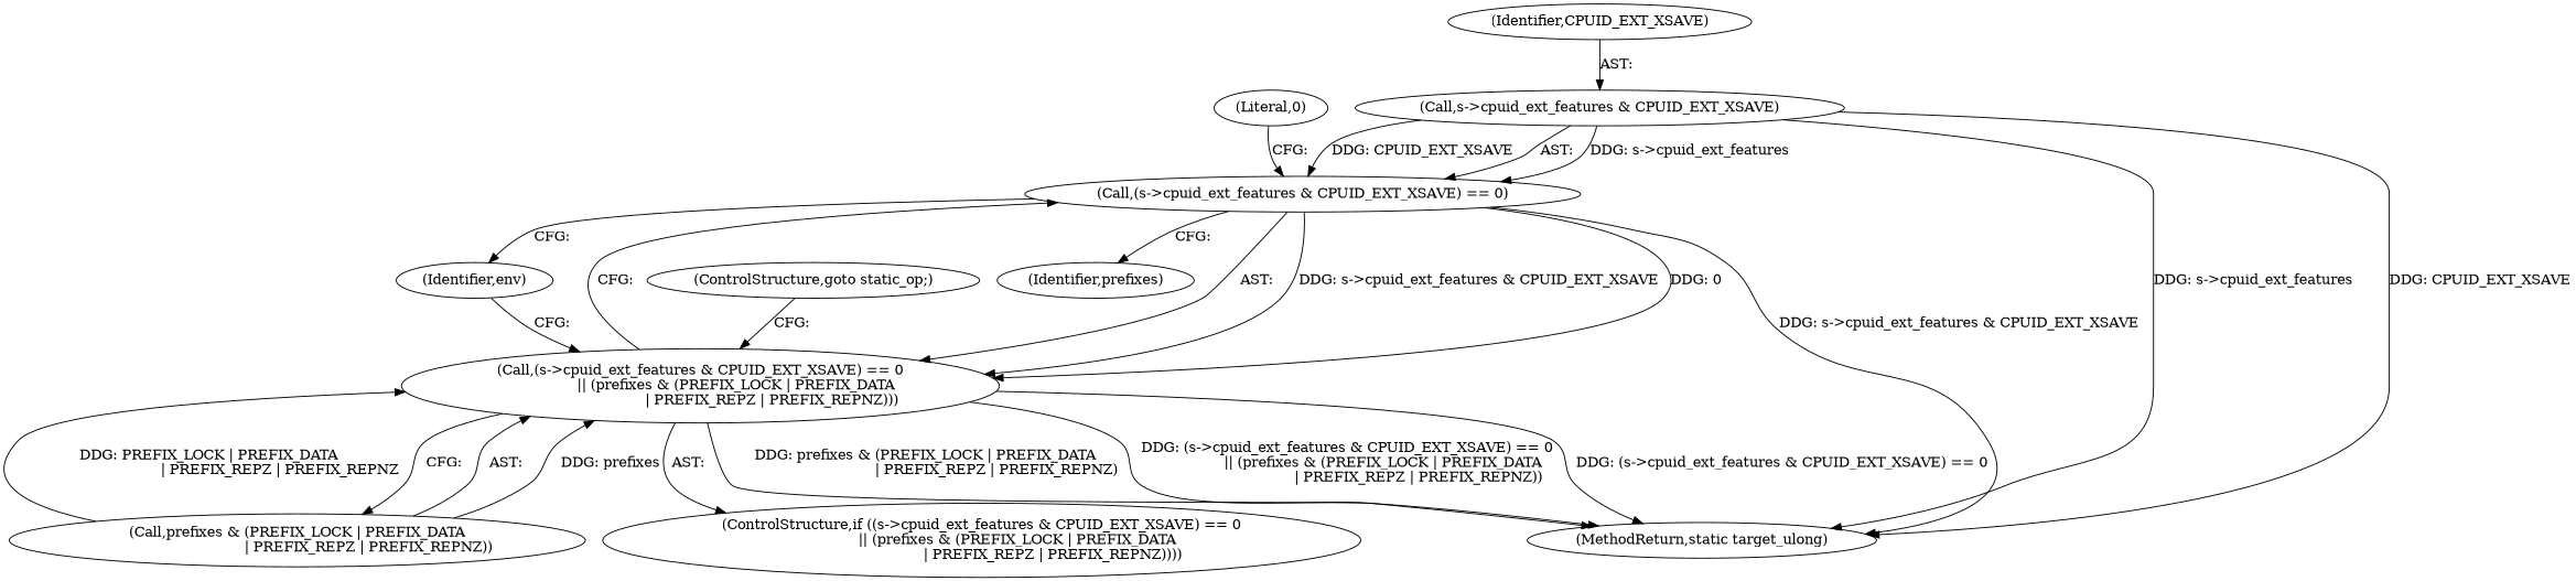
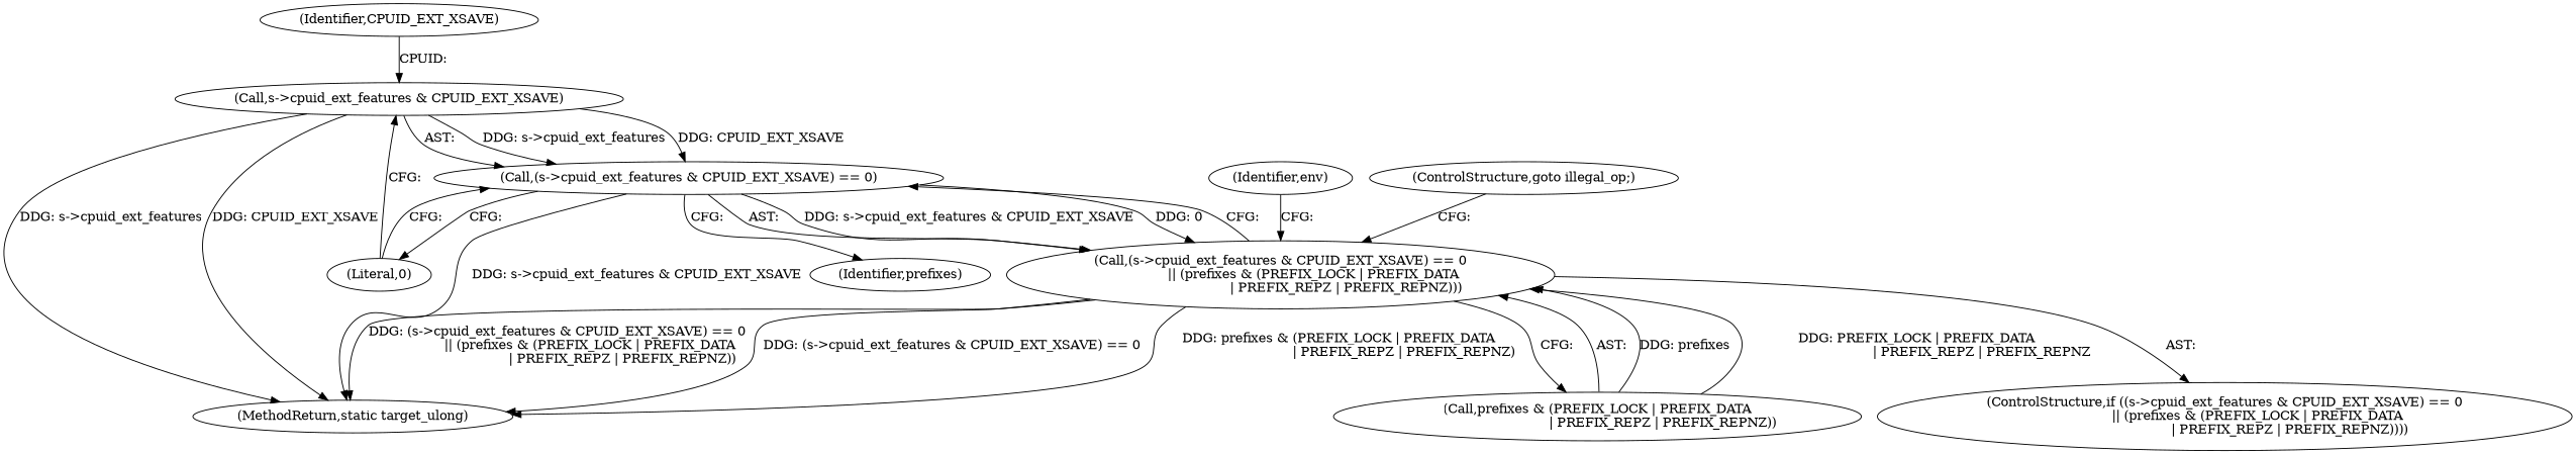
  digraph {
    n1 [label="(Call,s->cpuid_ext_features & CPUID_EXT_XSAVE)"]
    n2 [label="(Call,(s->cpuid_ext_features & CPUID_EXT_XSAVE) == 0)"]
    n3 [label="(MethodReturn,static target_ulong)"]
    n4 [label="(Call,(s->cpuid_ext_features & CPUID_EXT_XSAVE) == 0\n                || (prefixes & (PREFIX_LOCK | PREFIX_DATA\n                                | PREFIX_REPZ | PREFIX_REPNZ)))"]
    n5 [label="(Literal,0)"]
    n6 [label="(Identifier,prefixes)"]
    n7 [label="(Identifier,CPUID_EXT_XSAVE)"]
    n8 [label="(Call,prefixes & (PREFIX_LOCK | PREFIX_DATA\n                                | PREFIX_REPZ | PREFIX_REPNZ))"]
    n9 [label="(ControlStructure,if ((s->cpuid_ext_features & CPUID_EXT_XSAVE) == 0\n                || (prefixes & (PREFIX_LOCK | PREFIX_DATA\n                                | PREFIX_REPZ | PREFIX_REPNZ))))"]
-   n10 [label="(ControlStructure,goto static_op;)"]
+   n10 [label="(ControlStructure,goto illegal_op;)"]
    n11 [label="(Identifier,env)"]
    n1 -> n2 [label="AST: "]
    n1 -> n2 [label="DDG: s->cpuid_ext_features"]
    n1 -> n2 [label="DDG: CPUID_EXT_XSAVE"]
    n1 -> n3 [label="DDG: CPUID_EXT_XSAVE"]
    n1 -> n3 [label="DDG: s->cpuid_ext_features"]
    n2 -> n3 [label="DDG: s->cpuid_ext_features & CPUID_EXT_XSAVE"]
    n2 -> n4 [label="AST: "]
    n2 -> n4 [label="DDG: s->cpuid_ext_features & CPUID_EXT_XSAVE"]
    n2 -> n4 [label="DDG: 0"]
-   n2 -> n11 [label="CFG: "]
+   n2 -> n5 [label="CFG: "]
    n2 -> n6 [label="CFG: "]
    n4 -> n2 [label="CFG: "]
    n4 -> n3 [label="DDG: prefixes & (PREFIX_LOCK | PREFIX_DATA\n                                | PREFIX_REPZ | PREFIX_REPNZ)"]
    n4 -> n3 [label="DDG: (s->cpuid_ext_features & CPUID_EXT_XSAVE) == 0\n                || (prefixes & (PREFIX_LOCK | PREFIX_DATA\n                                | PREFIX_REPZ | PREFIX_REPNZ))"]
    n4 -> n3 [label="DDG: (s->cpuid_ext_features & CPUID_EXT_XSAVE) == 0"]
    n4 -> n8 [label="CFG: "]
    n4 -> n9 [label="AST: "]
+   n5 -> n1 [label="CFG: "]
    n5 -> n2 [label="CFG: "]
-   n7 -> n1 [label="AST: "]
+   n7 -> n1 [label="CPUID: "]
    n8 -> n4 [label="AST: "]
    n8 -> n4 [label="DDG: prefixes"]
    n8 -> n4 [label="DDG: PREFIX_LOCK | PREFIX_DATA\n                                | PREFIX_REPZ | PREFIX_REPNZ"]
    n10 -> n4 [label="CFG: "]
    n11 -> n4 [label="CFG: "]
  }
